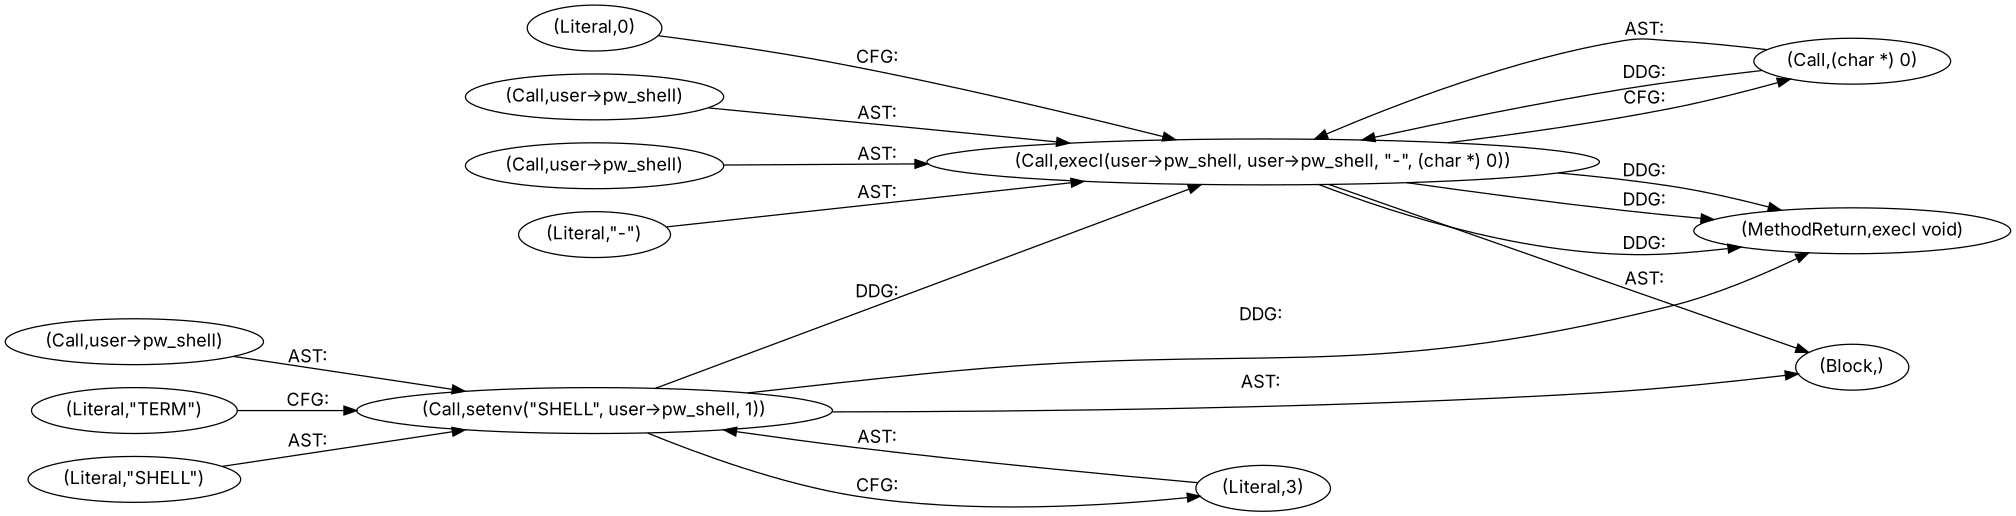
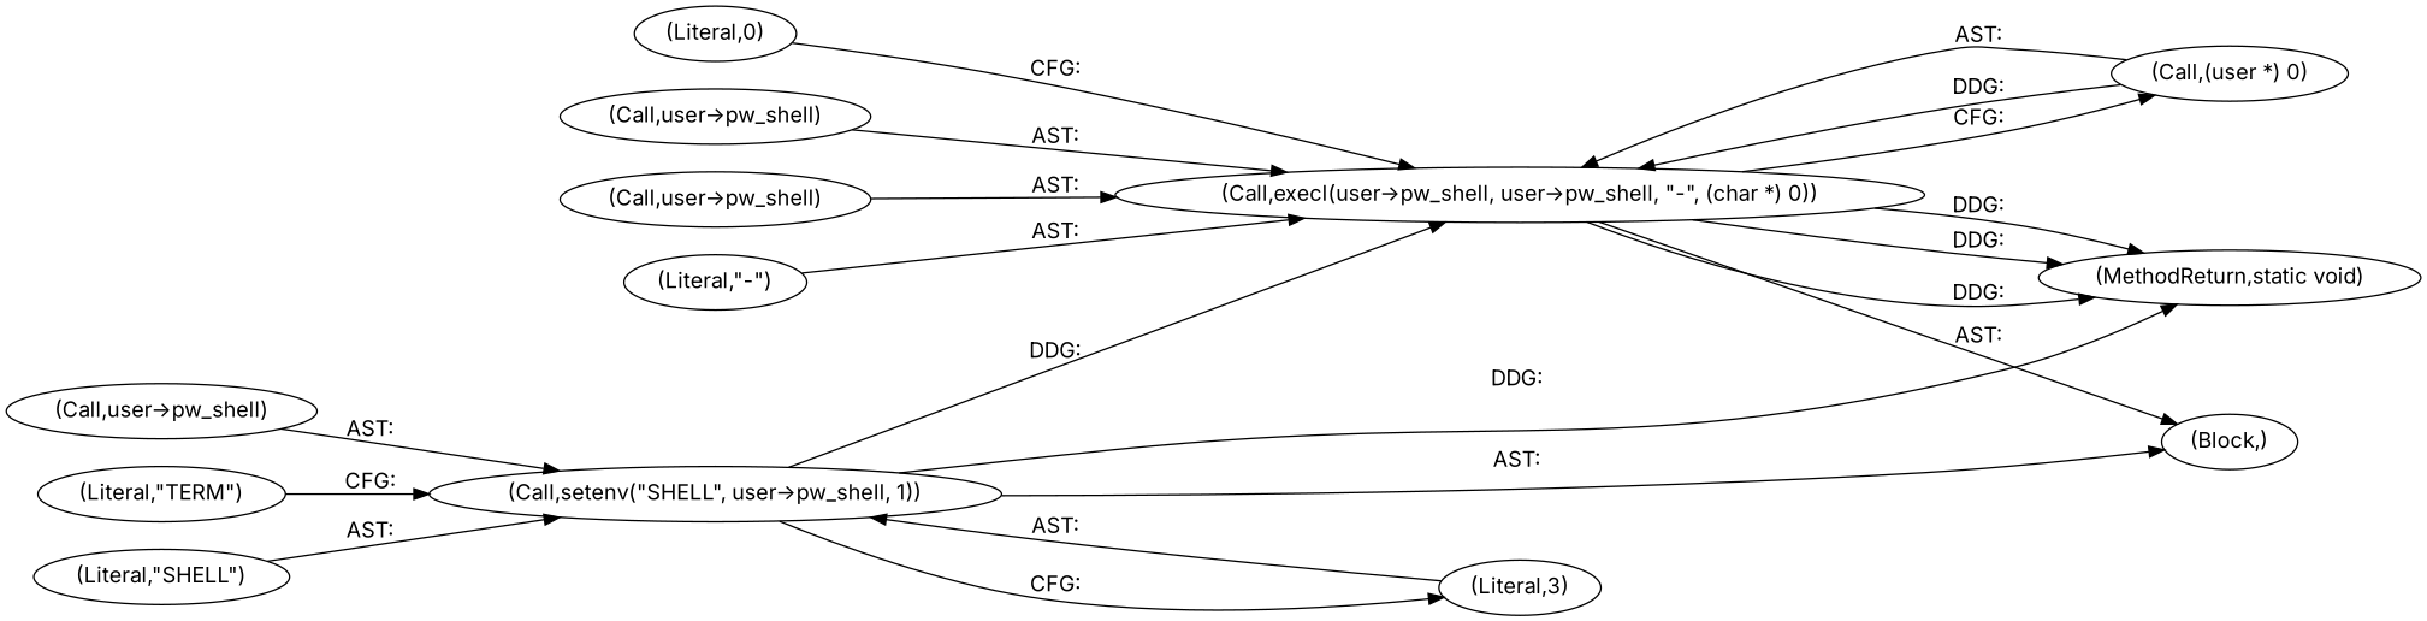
  digraph {
    fontname=Inter
    rankdir=LR
    node [fontname=Inter]
    edge [fontname=Inter]
    n1 [label="(Call,setenv(\"SHELL\", user->pw_shell, 1))"]
    n2 [label="(Call,execl(user->pw_shell, user->pw_shell, \"-\", (char *) 0))"]
-   n3 [label="(MethodReturn,execl void)"]
+   n3 [label="(MethodReturn,static void)"]
    n4 [label="(Block,)"]
    n5 [label="(Literal,3)"]
-   n6 [label="(Call,(char *) 0)"]
+   n6 [label="(Call,(user *) 0)"]
    n7 [label="(Call,user->pw_shell)"]
    n8 [label="(Call,user->pw_shell)"]
    n9 [label="(Literal,\"-\")"]
    n10 [label="(Literal,\"TERM\")"]
    n11 [label="(Literal,\"SHELL\")"]
    n12 [label="(Literal,0)"]
    n13 [label="(Call,user->pw_shell)"]
    n1 -> n2 [label="DDG: "]
    n1 -> n3 [label="DDG: "]
    n1 -> n4 [label="AST: "]
    n1 -> n5 [label="CFG: "]
    n2 -> n3 [label="DDG: "]
    n2 -> n3 [label="DDG: "]
    n2 -> n3 [label="DDG: "]
    n2 -> n4 [label="AST: "]
    n2 -> n6 [label="CFG: "]
    n5 -> n1 [label="AST: "]
    n6 -> n2 [label="AST: "]
    n6 -> n2 [label="DDG: "]
    n7 -> n1 [label="AST: "]
    n8 -> n2 [label="AST: "]
    n9 -> n2 [label="AST: "]
    n10 -> n1 [label="CFG: "]
    n11 -> n1 [label="AST: "]
    n12 -> n2 [label="CFG: "]
    n13 -> n2 [label="AST: "]
  }
